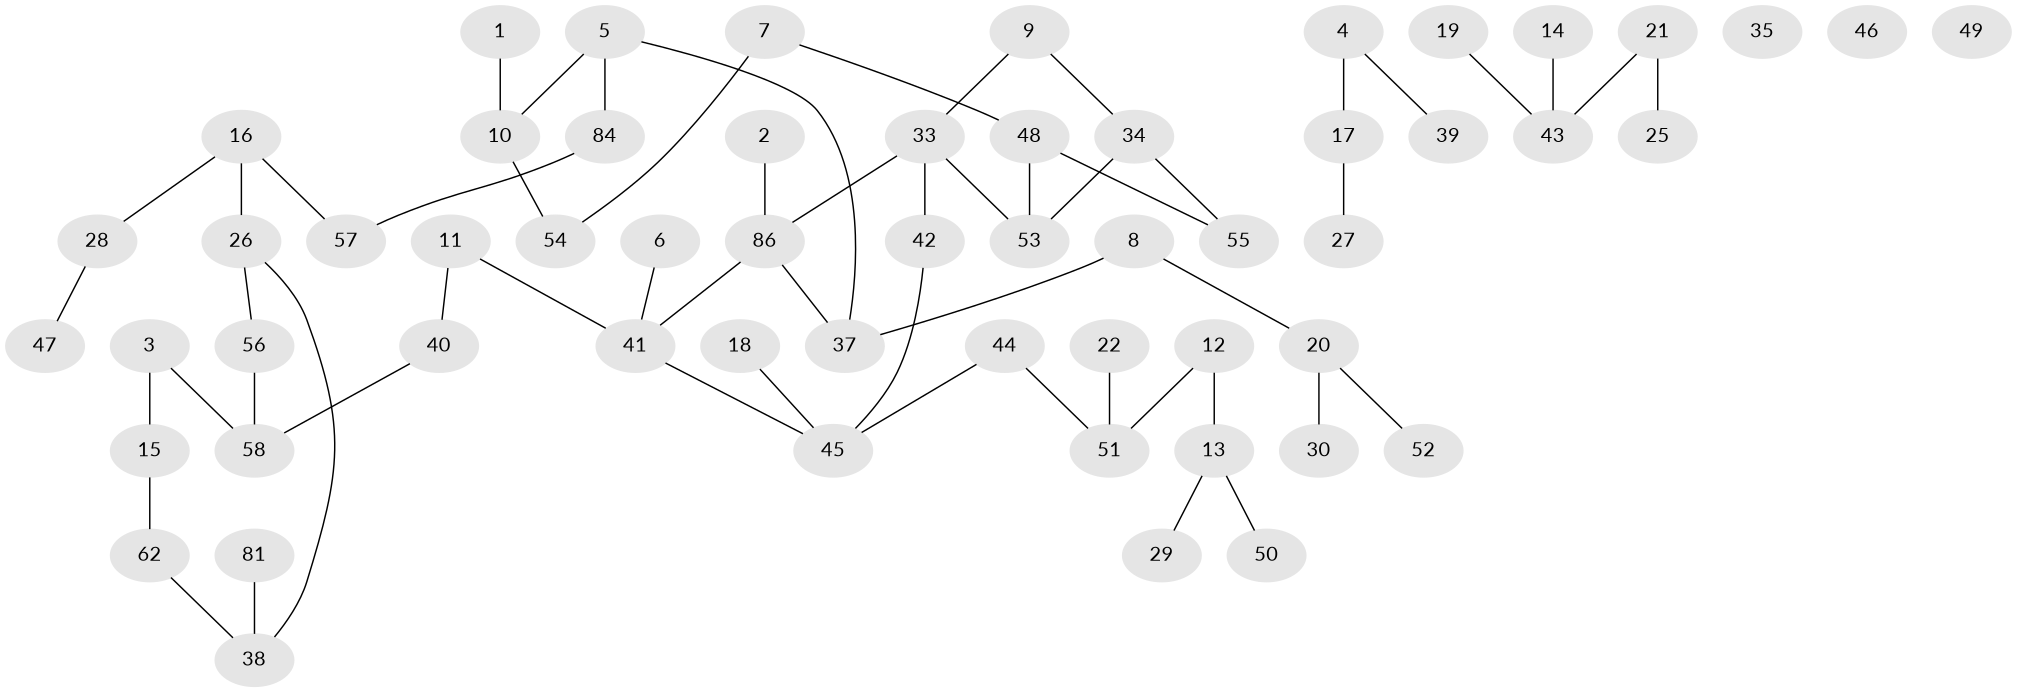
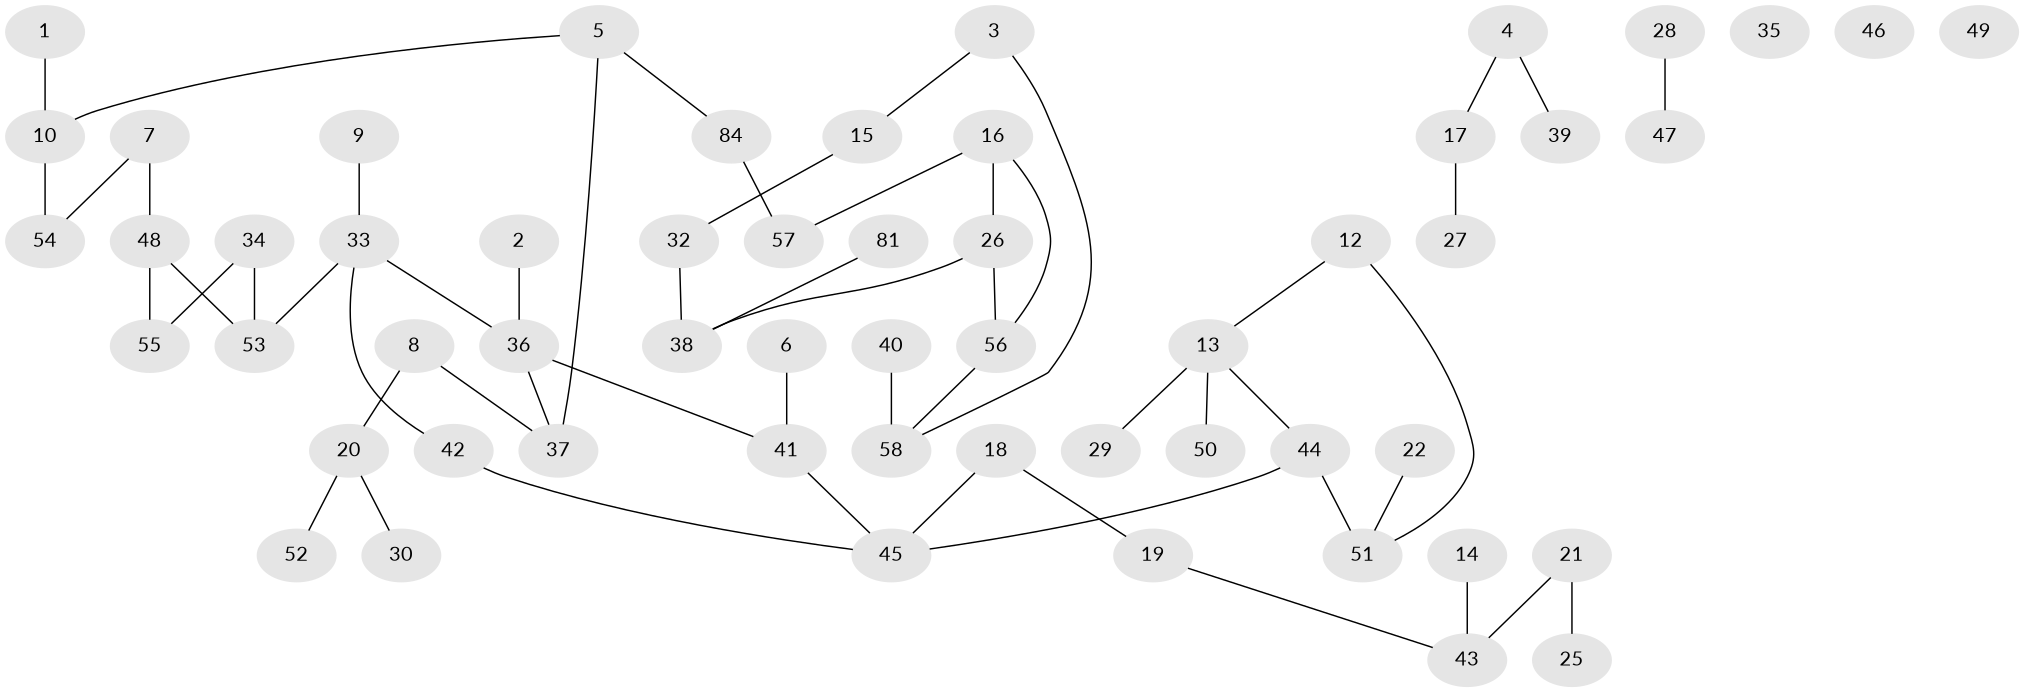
  graph {
    fontname=Lato
    node [color=gray90 fontname=Lato style=filled]
    edge [fontname=Lato]
    1
    10
    54
    2
-   36 [label=86]
+   36
    15
-   32 [label=62]
+   32
    3
    58
    4
    17
    39
    27
    5
    n15 [label=84]
    37
    57
    6
    41
    19
    43
    45
    7
    48
    55
    53
    8
    20
    30
    52
    9
    33
    34
    42
-   11
    40
    12
    13
    51
    29
    44
    50
    14
    38
    16
    26
    28
    56
    47
    18
    21
    25
    22
    n54 [label=81]
    35
    46
    49
    1 -- 10
    10 -- 54
    2 -- 36
    36 -- 37
    36 -- 41
    15 -- 32
    32 -- 38
    3 -- 15
    3 -- 58
    4 -- 17
    4 -- 39
    17 -- 27
    5 -- 10
    5 -- n15
    5 -- 37
    n15 -- 57
    6 -- 41
    41 -- 45
    19 -- 43
    7 -- 54
    7 -- 48
    48 -- 55
    48 -- 53
    8 -- 37
    8 -- 20
    20 -- 30
    20 -- 52
    9 -- 33
-   9 -- 34
    33 -- 36
    33 -- 53
    33 -- 42
    34 -- 55
    34 -- 53
    42 -- 45
-   11 -- 41
-   11 -- 40
    40 -- 58
    12 -- 13
    12 -- 51
    13 -- 29
+   13 -- 44
    13 -- 50
    44 -- 45
    44 -- 51
    14 -- 43
    16 -- 57
    16 -- 26
-   16 -- 28
+   16 -- 56
    26 -- 38
    26 -- 56
    28 -- 47
    56 -- 58
+   18 -- 19
    18 -- 45
    21 -- 43
    21 -- 25
    22 -- 51
    n54 -- 38
  }
